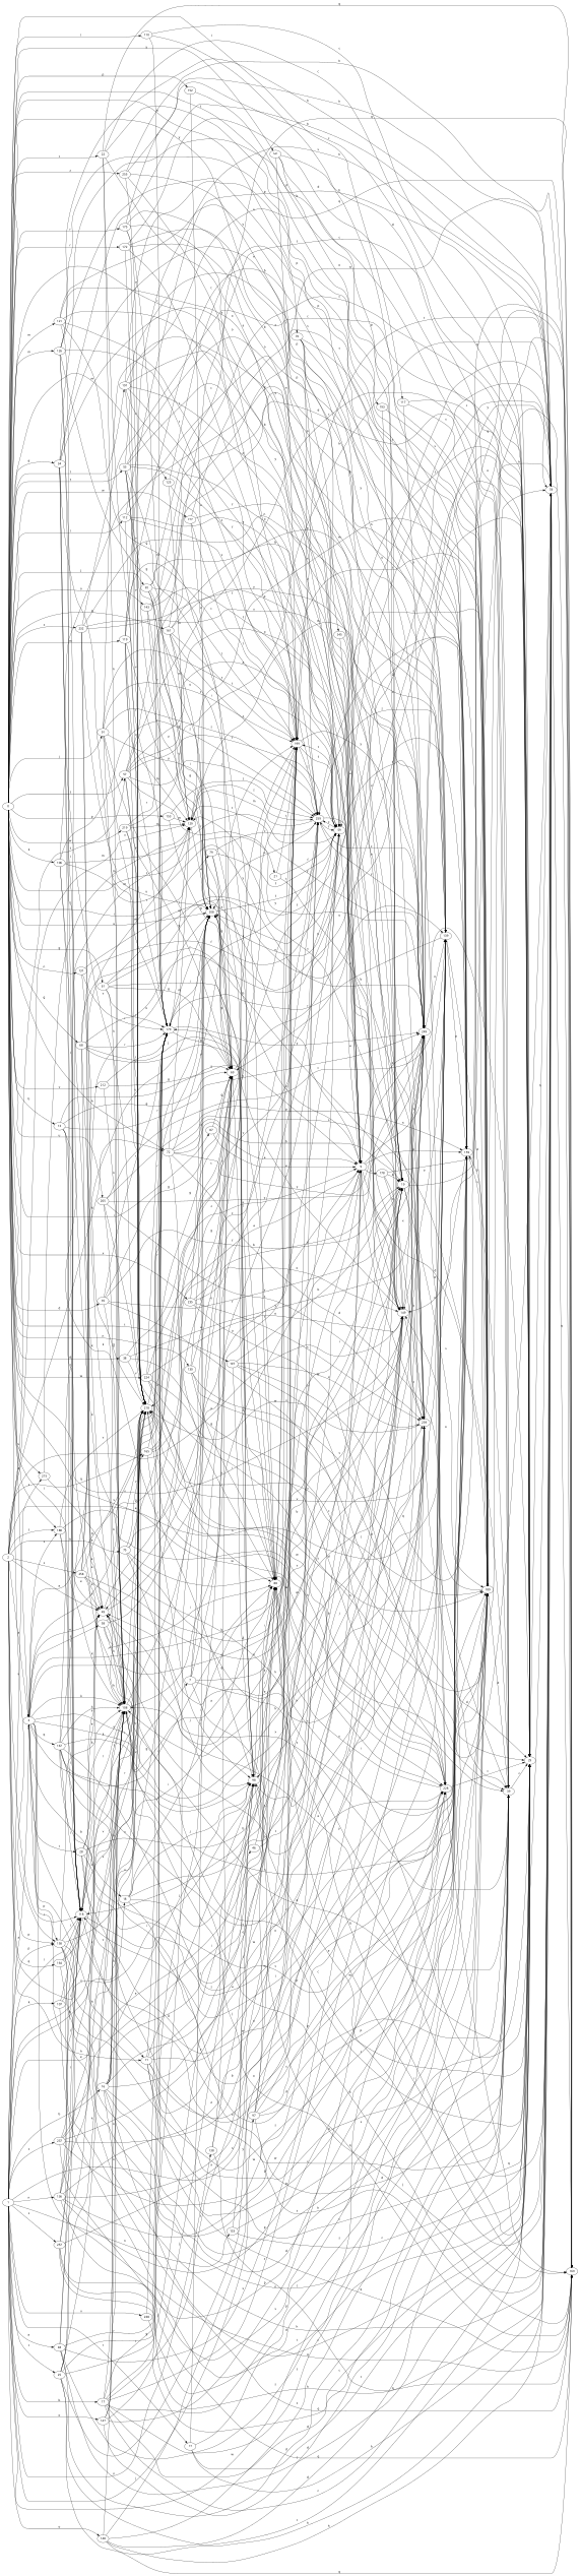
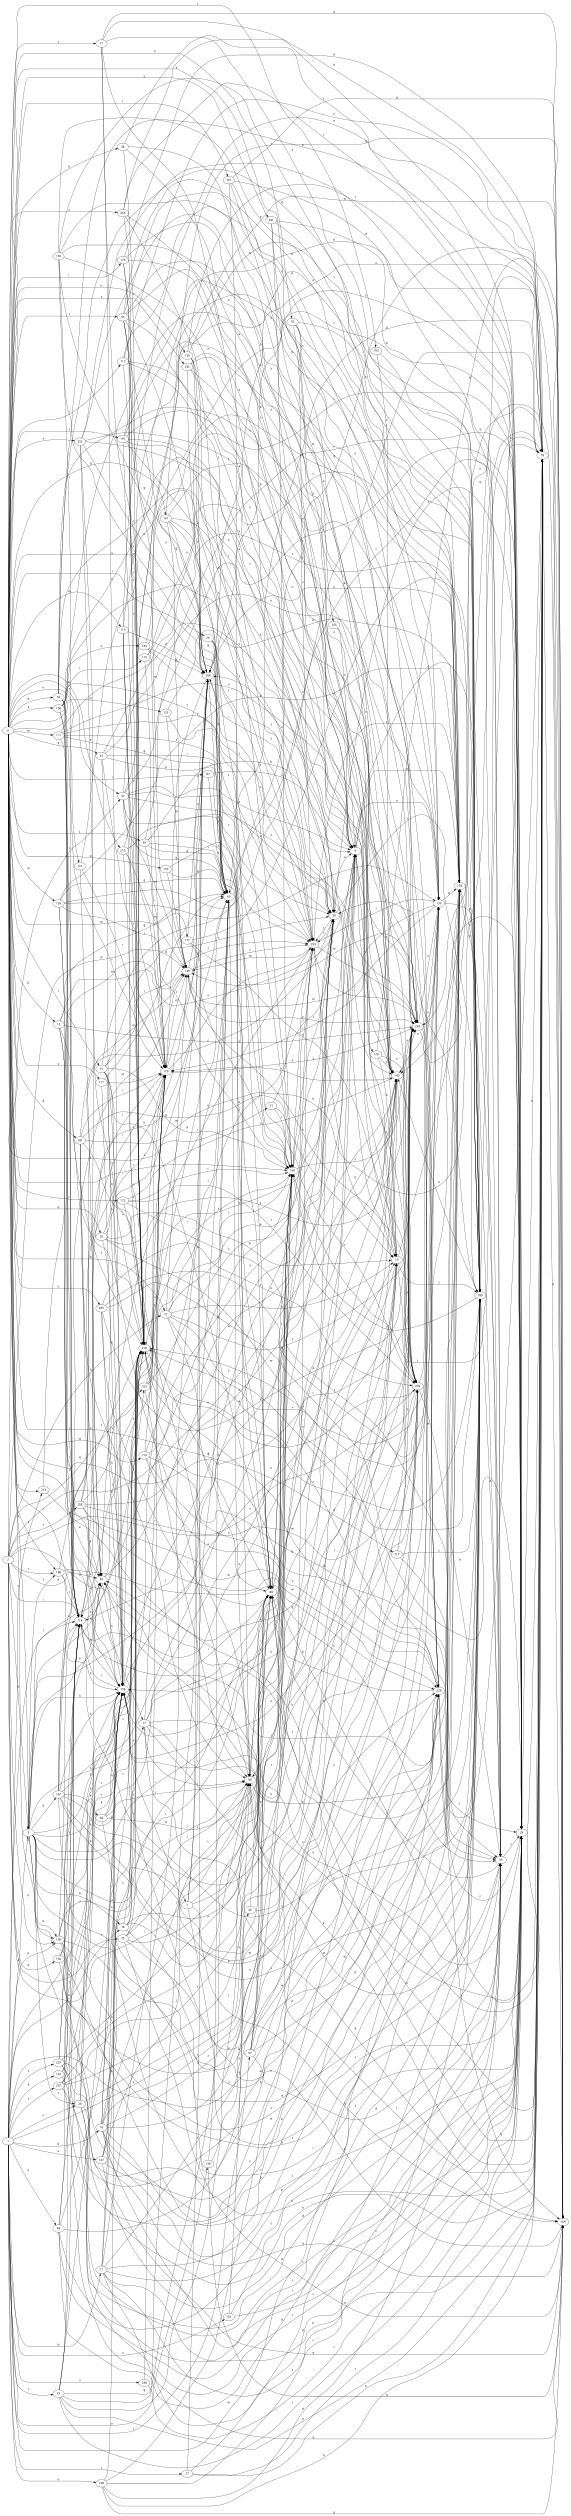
  strict digraph {
    fontname="Noto Sans"
    rankdir=LR
    node [fontname="Noto Sans"]
    edge [fontname="Noto Sans"]
    0
    3
    13
    21
    22
    34
    35
    38
    53
    57
    61
    68
    70
    72
    79
    87
    90
    91
    106
    110
    112
    117
    118
    119
    121
    125
    126
    130
    131
    143
-   152
    153
    158
    161
    172
    175
    188
    191
    193
    197
    199
    205
    208
    212
    215
    219
    224
    227
    228
    232
    235
    241
    245
    249
    255
    18
    49
    77
    88
    149
    165
    7
    19
    28
    58
    69
    78
    108
    167
    169
    189
    9
    98
    59
    239
    29
    179
    139
    218
    39
    159
    259
    129
    1
    16
    17
    25
    27
    46
    48
    97
    107
    133
    136
    138
    147
    148
    237
    238
    257
    2
    75
    164
    258
    178
    0 -> 3 [label=a]
    0 -> 13 [label=b]
    0 -> 21 [label=c]
    0 -> 22 [label=c]
    0 -> 34 [label=d]
    0 -> 35 [label=d]
    0 -> 38 [label=d]
    0 -> 53 [label=f]
    0 -> 57 [label=f]
    0 -> 61 [label=g]
    0 -> 68 [label=g]
    0 -> 70 [label=h]
    0 -> 72 [label=h]
    0 -> 79 [label=i]
    0 -> 87 [label=i]
    0 -> 90 [label=j]
    0 -> 91 [label=j]
    0 -> 106 [label=k]
    0 -> 110 [label=l]
    0 -> 112 [label=l]
    0 -> 117 [label=l]
    0 -> 118 [label=l]
    0 -> 119 [label=m]
    0 -> 121 [label=m]
    0 -> 125 [label=m]
    0 -> 126 [label=m]
    0 -> 130 [label=n]
    0 -> 131 [label=n]
-   0 -> 143 [label=o]
-   0 -> 152 [label=p]
+   106 -> 143 [label=o]
    0 -> 153 [label=p]
    0 -> 158 [label=p]
    0 -> 161 [label=q]
    0 -> 172 [label=r]
    0 -> 175 [label=r]
    0 -> 188 [label=s]
    0 -> 191 [label=t]
    0 -> 193 [label=t]
    0 -> 197 [label=t]
    0 -> 199 [label=t]
    0 -> 205 [label=u]
    0 -> 208 [label=u]
    0 -> 212 [label=v]
    0 -> 215 [label=v]
    0 -> 219 [label=w]
    0 -> 224 [label=w]
    0 -> 227 [label=w]
    0 -> 228 [label=w]
    0 -> 232 [label=x]
    0 -> 235 [label=x]
    0 -> 241 [label=y]
    0 -> 245 [label=y]
    0 -> 249 [label=y]
    0 -> 255 [label=z]
    3 -> 158 [label=p]
    3 -> 188 [label=s]
    3 -> 228 [label=w]
    3 -> 18 [label=b]
    3 -> 49 [label=e]
    3 -> 77 [label=h]
    3 -> 88 [label=i]
    3 -> 149 [label=o]
    3 -> 165 [label=q]
    3 -> 7 [label=a]
    3 -> 19 [label=b]
    3 -> 28 [label=c]
    3 -> 58 [label=f]
    3 -> 69 [label=g]
    3 -> 78 [label=h]
    3 -> 108 [label=k]
    3 -> 167 [label=q]
    3 -> 169 [label=q]
    3 -> 189 [label=s]
    13 -> 118 [label=l]
    13 -> 249 [label=y]
    13 -> 49 [label=e]
    13 -> 69 [label=g]
    13 -> 9 [label=a]
    13 -> 98 [label=j]
    21 -> 199 [label=t]
    21 -> 59 [label=f]
    21 -> 239 [label=x]
    22 -> 108 [label=k]
    22 -> 169 [label=q]
    22 -> 189 [label=s]
    22 -> 59 [label=f]
    22 -> 29 [label=c]
    22 -> 179 [label=r]
    34 -> 118 [label=l]
    34 -> 149 [label=o]
    34 -> 78 [label=h]
    34 -> 108 [label=k]
    34 -> 179 [label=r]
    34 -> 139 [label=n]
    34 -> 218 [label=v]
    34 -> 39 [label=d]
    35 -> 228 [label=w]
    35 -> 249 [label=y]
    35 -> 19 [label=b]
    35 -> 69 [label=g]
    35 -> 108 [label=k]
    35 -> 179 [label=r]
    38 -> 249 [label=y]
    38 -> 9 [label=a]
    38 -> 29 [label=c]
    38 -> 218 [label=v]
    53 -> 208 [label=u]
    53 -> 249 [label=y]
    53 -> 88 [label=i]
    53 -> 149 [label=o]
    53 -> 69 [label=g]
    53 -> 59 [label=f]
    53 -> 139 [label=n]
    53 -> 218 [label=v]
    53 -> 159 [label=p]
    57 -> 249 [label=y]
    57 -> 149 [label=o]
    57 -> 69 [label=g]
    57 -> 78 [label=h]
    57 -> 169 [label=q]
    57 -> 9 [label=a]
    57 -> 59 [label=f]
    57 -> 29 [label=c]
    57 -> 218 [label=v]
    61 -> 88 [label=i]
    61 -> 69 [label=g]
    61 -> 108 [label=k]
    61 -> 189 [label=s]
    61 -> 179 [label=r]
    61 -> 139 [label=n]
    68 -> 49 [label=e]
    68 -> 88 [label=i]
    68 -> 19 [label=b]
    68 -> 78 [label=h]
    68 -> 108 [label=k]
    68 -> 98 [label=j]
    68 -> 59 [label=f]
    68 -> 179 [label=r]
    70 -> 249 [label=y]
    70 -> 19 [label=b]
    70 -> 189 [label=s]
    70 -> 139 [label=n]
    70 -> 259 [label=z]
    72 -> 199 [label=t]
    72 -> 249 [label=y]
    72 -> 88 [label=i]
    72 -> 19 [label=b]
    72 -> 189 [label=s]
    72 -> 9 [label=a]
    72 -> 39 [label=d]
    72 -> 129 [label=m]
    79 -> 88 [label=i]
    79 -> 69 [label=g]
    79 -> 59 [label=f]
    79 -> 259 [label=z]
    87 -> 69 [label=g]
    87 -> 9 [label=a]
    90 -> 199 [label=t]
    90 -> 88 [label=i]
    90 -> 19 [label=b]
    90 -> 69 [label=g]
    90 -> 29 [label=c]
    90 -> 179 [label=r]
    91 -> 199 [label=t]
    91 -> 88 [label=i]
    91 -> 108 [label=k]
    91 -> 169 [label=q]
    91 -> 98 [label=j]
    91 -> 59 [label=f]
    91 -> 218 [label=v]
    91 -> 259 [label=z]
    106 -> 118 [label=l]
    106 -> 249 [label=y]
    106 -> 108 [label=k]
    106 -> 59 [label=f]
    106 -> 159 [label=p]
    106 -> 259 [label=z]
    110 -> 189 [label=s]
    110 -> 29 [label=c]
    110 -> 179 [label=r]
    112 -> 78 [label=h]
    112 -> 9 [label=a]
    112 -> 218 [label=v]
    112 -> 159 [label=p]
    112 -> 259 [label=z]
    117 -> 249 [label=y]
    117 -> 189 [label=s]
    117 -> 29 [label=c]
    118 -> 49 [label=e]
    118 -> 149 [label=o]
    118 -> 189 [label=s]
    118 -> 179 [label=r]
-   119 -> 199 [label=t]
    119 -> 208 [label=u]
    119 -> 78 [label=h]
    119 -> 189 [label=s]
    119 -> 179 [label=r]
    119 -> 218 [label=v]
    119 -> 129 [label=m]
    121 -> 118 [label=l]
    121 -> 199 [label=t]
    121 -> 249 [label=y]
    121 -> 149 [label=o]
    121 -> 69 [label=g]
    121 -> 59 [label=f]
    125 -> 199 [label=t]
    125 -> 159 [label=p]
    125 -> 129 [label=m]
    126 -> 118 [label=l]
    126 -> 199 [label=t]
    126 -> 69 [label=g]
    126 -> 78 [label=h]
    126 -> 108 [label=k]
    126 -> 139 [label=n]
    126 -> 159 [label=p]
    130 -> 208 [label=u]
    130 -> 88 [label=i]
    130 -> 69 [label=g]
    130 -> 189 [label=s]
    130 -> 29 [label=c]
    131 -> 49 [label=e]
    131 -> 9 [label=a]
    131 -> 179 [label=r]
    143 -> 208 [label=u]
    143 -> 59 [label=f]
    143 -> 29 [label=c]
    143 -> 179 [label=r]
    143 -> 159 [label=p]
-   152 -> 208 [label=u]
-   152 -> 19 [label=b]
    153 -> 69 [label=g]
    153 -> 259 [label=z]
    153 -> 129 [label=m]
    158 -> 118 [label=l]
    158 -> 88 [label=i]
    158 -> 108 [label=k]
    158 -> 189 [label=s]
    158 -> 29 [label=c]
    158 -> 139 [label=n]
    158 -> 39 [label=d]
    161 -> 199 [label=t]
    161 -> 208 [label=u]
    161 -> 169 [label=q]
    161 -> 9 [label=a]
    161 -> 139 [label=n]
    161 -> 259 [label=z]
    161 -> 129 [label=m]
    172 -> 199 [label=t]
    172 -> 149 [label=o]
    172 -> 239 [label=x]
    172 -> 218 [label=v]
    172 -> 39 [label=d]
    175 -> 19 [label=b]
    175 -> 78 [label=h]
    175 -> 9 [label=a]
    175 -> 218 [label=v]
    175 -> 129 [label=m]
    188 -> 118 [label=l]
    188 -> 78 [label=h]
    188 -> 108 [label=k]
    188 -> 218 [label=v]
    191 -> 249 [label=y]
    191 -> 19 [label=b]
    191 -> 9 [label=a]
    191 -> 59 [label=f]
    191 -> 218 [label=v]
    191 -> 159 [label=p]
    191 -> 259 [label=z]
    193 -> 149 [label=o]
    193 -> 189 [label=s]
    197 -> 19 [label=b]
    197 -> 169 [label=q]
    197 -> 98 [label=j]
    197 -> 239 [label=x]
    197 -> 39 [label=d]
    199 -> 118 [label=l]
    199 -> 249 [label=y]
    199 -> 88 [label=i]
    199 -> 59 [label=f]
    199 -> 259 [label=z]
    205 -> 249 [label=y]
    205 -> 88 [label=i]
    205 -> 108 [label=k]
    205 -> 239 [label=x]
    205 -> 29 [label=c]
    205 -> 159 [label=p]
    208 -> 69 [label=g]
    208 -> 59 [label=f]
    208 -> 179 [label=r]
    212 -> 69 [label=g]
    212 -> 108 [label=k]
    212 -> 179 [label=r]
    215 -> 78 [label=h]
    215 -> 129 [label=m]
    219 -> 179 [label=r]
    219 -> 218 [label=v]
    219 -> 39 [label=d]
    219 -> 259 [label=z]
    219 -> 129 [label=m]
    224 -> 228 [label=w]
    224 -> 149 [label=o]
    224 -> 78 [label=h]
    224 -> 9 [label=a]
    224 -> 179 [label=r]
    224 -> 39 [label=d]
    227 -> 199 [label=t]
    227 -> 208 [label=u]
    227 -> 189 [label=s]
    227 -> 239 [label=x]
    228 -> 88 [label=i]
    228 -> 169 [label=q]
    228 -> 59 [label=f]
    228 -> 29 [label=c]
    228 -> 218 [label=v]
    232 -> 208 [label=u]
    232 -> 249 [label=y]
    232 -> 49 [label=e]
    232 -> 239 [label=x]
    232 -> 29 [label=c]
    232 -> 139 [label=n]
    232 -> 218 [label=v]
    235 -> 208 [label=u]
    235 -> 228 [label=w]
    235 -> 249 [label=y]
    235 -> 149 [label=o]
    235 -> 239 [label=x]
    241 -> 199 [label=t]
    241 -> 149 [label=o]
    241 -> 39 [label=d]
    241 -> 159 [label=p]
    245 -> 149 [label=o]
    245 -> 9 [label=a]
    249 -> 228 [label=w]
    249 -> 108 [label=k]
    249 -> 9 [label=a]
    249 -> 98 [label=j]
    249 -> 29 [label=c]
    249 -> 139 [label=n]
    249 -> 259 [label=z]
    255 -> 199 [label=t]
    255 -> 19 [label=b]
    255 -> 78 [label=h]
    255 -> 29 [label=c]
    255 -> 218 [label=v]
    18 -> 88 [label=i]
    18 -> 149 [label=o]
    18 -> 19 [label=b]
    18 -> 98 [label=j]
    18 -> 218 [label=v]
    18 -> 159 [label=p]
    49 -> 108 [label=k]
    49 -> 189 [label=s]
    49 -> 9 [label=a]
    49 -> 259 [label=z]
    77 -> 88 [label=i]
    77 -> 149 [label=o]
    77 -> 169 [label=q]
    77 -> 98 [label=j]
    77 -> 29 [label=c]
    77 -> 179 [label=r]
    77 -> 39 [label=d]
    77 -> 159 [label=p]
    88 -> 199 [label=t]
    88 -> 78 [label=h]
    149 -> 249 [label=y]
    149 -> 108 [label=k]
    149 -> 239 [label=x]
    149 -> 179 [label=r]
    165 -> 199 [label=t]
    165 -> 69 [label=g]
    165 -> 98 [label=j]
    165 -> 179 [label=r]
    165 -> 259 [label=z]
    7 -> 208 [label=u]
    7 -> 19 [label=b]
    7 -> 69 [label=g]
    7 -> 59 [label=f]
    7 -> 239 [label=x]
    7 -> 29 [label=c]
    19 -> 88 [label=i]
    19 -> 169 [label=q]
    19 -> 189 [label=s]
    19 -> 239 [label=x]
    28 -> 228 [label=w]
    28 -> 49 [label=e]
    28 -> 19 [label=b]
    28 -> 78 [label=h]
    28 -> 108 [label=k]
    28 -> 29 [label=c]
    58 -> 199 [label=t]
    58 -> 88 [label=i]
    58 -> 108 [label=k]
    58 -> 29 [label=c]
    58 -> 218 [label=v]
    69 -> 98 [label=j]
    69 -> 29 [label=c]
    78 -> 199 [label=t]
    78 -> 208 [label=u]
    78 -> 249 [label=y]
    78 -> 49 [label=e]
    78 -> 88 [label=i]
    78 -> 69 [label=g]
    78 -> 169 [label=q]
    78 -> 98 [label=j]
    108 -> 118 [label=l]
    108 -> 169 [label=q]
    108 -> 9 [label=a]
    108 -> 59 [label=f]
    108 -> 239 [label=x]
    108 -> 218 [label=a]
    167 -> 118 [label=l]
    167 -> 208 [label=u]
    167 -> 228 [label=w]
    167 -> 249 [label=y]
    167 -> 108 [label=k]
    167 -> 189 [label=s]
    167 -> 9 [label=a]
    167 -> 98 [label=j]
    167 -> 39 [label=d]
    167 -> 129 [label=m]
    169 -> 149 [label=o]
    169 -> 108 [label=k]
    189 -> 199 [label=t]
    189 -> 149 [label=o]
    189 -> 78 [label=h]
    189 -> 39 [label=d]
    189 -> 159 [label=p]
    189 -> 129 [label=m]
    9 -> 208 [label=u]
    9 -> 239 [label=x]
    9 -> 139 [label=n]
    9 -> 39 [label=d]
    9 -> 159 [label=p]
    9 -> 178 [label=r]
    98 -> 88 [label=i]
    98 -> 9 [label=a]
    98 -> 239 [label=x]
    59 -> 199 [label=t]
    59 -> 189 [label=s]
    59 -> 9 [label=a]
    59 -> 218 [label=v]
    59 -> 259 [label=z]
    239 -> 49 [label=e]
    239 -> 108 [label=k]
    239 -> 139 [label=n]
    239 -> 218 [label=v]
    239 -> 39 [label=d]
    239 -> 129 [label=s]
    29 -> 208 [label=u]
    29 -> 49 [label=e]
    29 -> 78 [label=h]
    29 -> 59 [label=f]
    179 -> 118 [label=l]
    179 -> 249 [label=y]
    179 -> 69 [label=g]
    179 -> 259 [label=z]
    179 -> 129 [label=m]
    139 -> 149 [label=o]
    139 -> 98 [label=j]
    139 -> 179 [label=r]
    139 -> 218 [label=v]
    139 -> 39 [label=d]
    139 -> 159 [label=p]
    139 -> 259 [label=z]
    139 -> 129 [label=m]
    218 -> 118 [label=l]
    218 -> 228 [label=w]
    218 -> 189 [label=s]
    218 -> 179 [label=r]
    39 -> 88 [label=i]
    39 -> 29 [label=c]
    159 -> 118 [label=l]
    159 -> 208 [label=u]
    159 -> 189 [label=s]
    159 -> 218 [label=v]
    159 -> 259 [label=z]
    259 -> 208 [label=u]
    259 -> 249 [label=y]
    259 -> 49 [label=e]
    259 -> 19 [label=b]
    259 -> 59 [label=f]
    259 -> 129 [label=m]
    129 -> 208 [label=u]
    129 -> 249 [label=y]
    129 -> 259 [label=z]
    1 -> 3 [label=a]
    1 -> 118 [label=l]
    1 -> 158 [label=p]
    1 -> 215 [label=v]
    1 -> 228 [label=w]
    1 -> 18 [label=b]
    1 -> 139 [label=n]
    1 -> 218 [label=v]
    1 -> 16 [label=b]
    1 -> 17 [label=b]
    1 -> 25 [label=c]
    1 -> 27 [label=c]
    1 -> 46 [label=e]
    1 -> 48 [label=e]
    1 -> 97 [label=j]
    1 -> 107 [label=k]
    1 -> 133 [label=n]
-   1 -> 136 [label=n]
+   1 -> 28 [label=n]
    1 -> 138 [label=n]
    1 -> 147 [label=o]
    1 -> 148 [label=o]
    1 -> 237 [label=x]
    1 -> 238 [label=x]
    1 -> 257 [label=z]
    16 -> 199 [label=t]
    16 -> 208 [label=u]
    16 -> 228 [label=w]
    16 -> 108 [label=k]
    16 -> 189 [label=s]
    16 -> 9 [label=a]
    16 -> 98 [label=j]
    16 -> 29 [label=c]
    16 -> 218 [label=v]
    16 -> 159 [label=p]
    16 -> 259 [label=z]
    17 -> 199 [label=t]
    17 -> 69 [label=g]
    17 -> 108 [label=k]
    17 -> 189 [label=s]
    17 -> 239 [label=x]
    17 -> 29 [label=c]
    17 -> 179 [label=r]
    17 -> 39 [label=d]
    17 -> 159 [label=p]
    25 -> 118 [label=l]
    25 -> 249 [label=y]
    25 -> 69 [label=g]
    25 -> 78 [label=h]
    25 -> 108 [label=k]
    25 -> 98 [label=j]
    25 -> 29 [label=c]
    25 -> 218 [label=v]
    27 -> 208 [label=u]
    27 -> 78 [label=h]
    27 -> 189 [label=s]
    27 -> 29 [label=c]
    46 -> 88 [label=i]
    46 -> 19 [label=b]
    48 -> 118 [label=l]
    48 -> 108 [label=k]
    48 -> 189 [label=s]
    48 -> 239 [label=x]
    48 -> 29 [label=c]
    48 -> 179 [label=r]
    48 -> 39 [label=d]
    97 -> 199 [label=t]
    97 -> 228 [label=w]
    97 -> 249 [label=y]
    97 -> 88 [label=i]
    97 -> 39 [label=d]
    97 -> 159 [label=p]
    97 -> 259 [label=z]
    107 -> 118 [label=l]
    107 -> 29 [label=c]
    107 -> 218 [label=v]
    133 -> 189 [label=s]
    133 -> 98 [label=j]
    133 -> 29 [label=c]
    136 -> 118 [label=l]
    136 -> 208 [label=u]
    136 -> 228 [label=w]
    136 -> 149 [label=o]
    136 -> 69 [label=g]
    136 -> 189 [label=s]
    136 -> 9 [label=a]
    136 -> 159 [label=p]
    138 -> 69 [label=g]
    138 -> 169 [label=q]
    138 -> 98 [label=j]
    147 -> 108 [label=k]
    147 -> 98 [label=j]
    147 -> 139 [label=n]
    147 -> 218 [label=v]
    147 -> 39 [label=d]
    148 -> 149 [label=o]
    148 -> 78 [label=h]
    148 -> 108 [label=k]
    148 -> 169 [label=q]
    148 -> 189 [label=s]
    148 -> 39 [label=d]
    237 -> 118 [label=l]
    237 -> 199 [label=t]
    237 -> 19 [label=b]
    237 -> 169 [label=q]
    237 -> 59 [label=f]
    237 -> 218 [label=v]
    237 -> 159 [label=p]
    238 -> 29 [label=c]
    238 -> 179 [label=r]
    257 -> 118 [label=l]
    257 -> 49 [label=e]
    257 -> 78 [label=h]
    257 -> 9 [label=a]
    257 -> 39 [label=d]
    257 -> 159 [label=p]
    2 -> 3 [label=a]
    2 -> 57 [label=f]
    2 -> 72 [label=h]
    2 -> 118 [label=l]
    2 -> 158 [label=p]
    2 -> 188 [label=s]
    2 -> 49 [label=e]
    2 -> 77 [label=h]
    2 -> 88 [label=i]
    2 -> 149 [label=o]
    2 -> 165 [label=q]
    2 -> 139 [label=n]
    2 -> 129 [label=m]
    2 -> 75 [label=h]
    2 -> 164 [label=q]
    2 -> 258 [label=z]
    75 -> 199 [label=t]
    75 -> 228 [label=w]
    75 -> 169 [label=q]
    75 -> 98 [label=j]
    75 -> 59 [label=f]
    75 -> 218 [label=v]
    164 -> 118 [label=l]
    164 -> 108 [label=k]
    164 -> 169 [label=q]
    258 -> 208 [label=u]
    258 -> 49 [label=e]
    258 -> 149 [label=o]
    258 -> 239 [label=x]
    258 -> 218 [label=v]
    258 -> 39 [label=d]
    258 -> 129 [label=m]
    178 -> 149 [label=o]
    178 -> 19 [label=b]
    178 -> 169 [label=q]
    178 -> 239 [label=x]
  }
